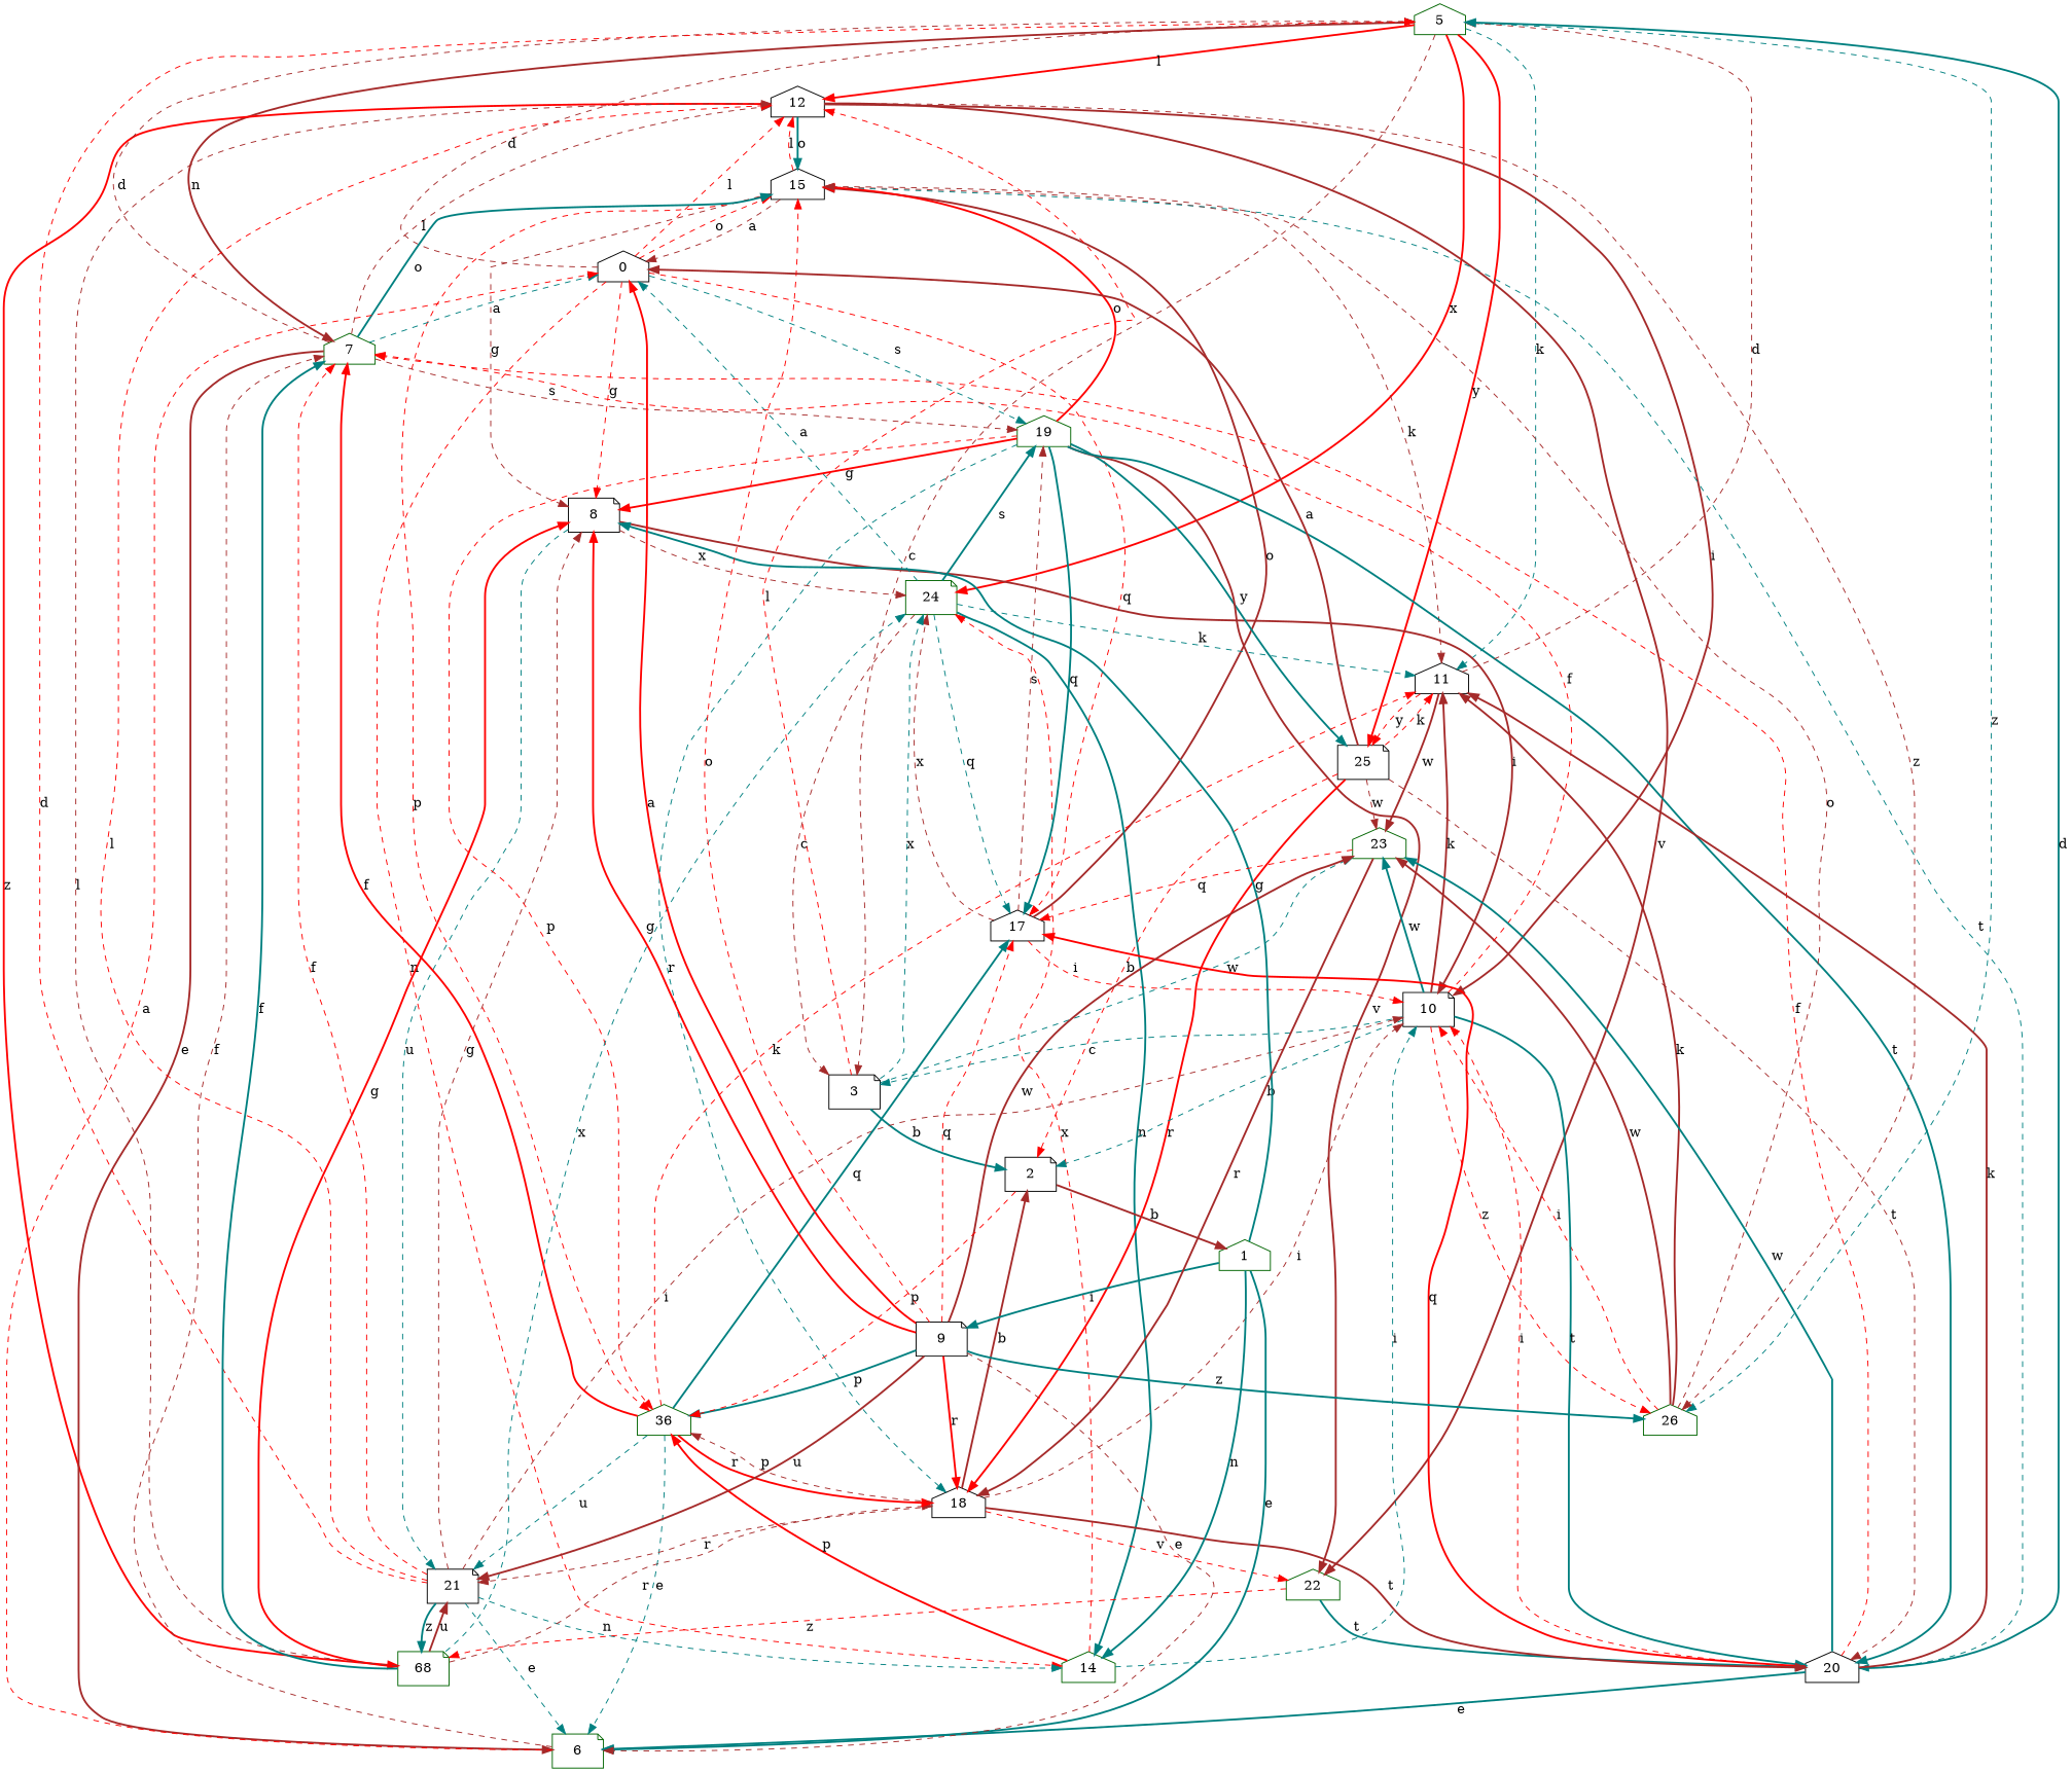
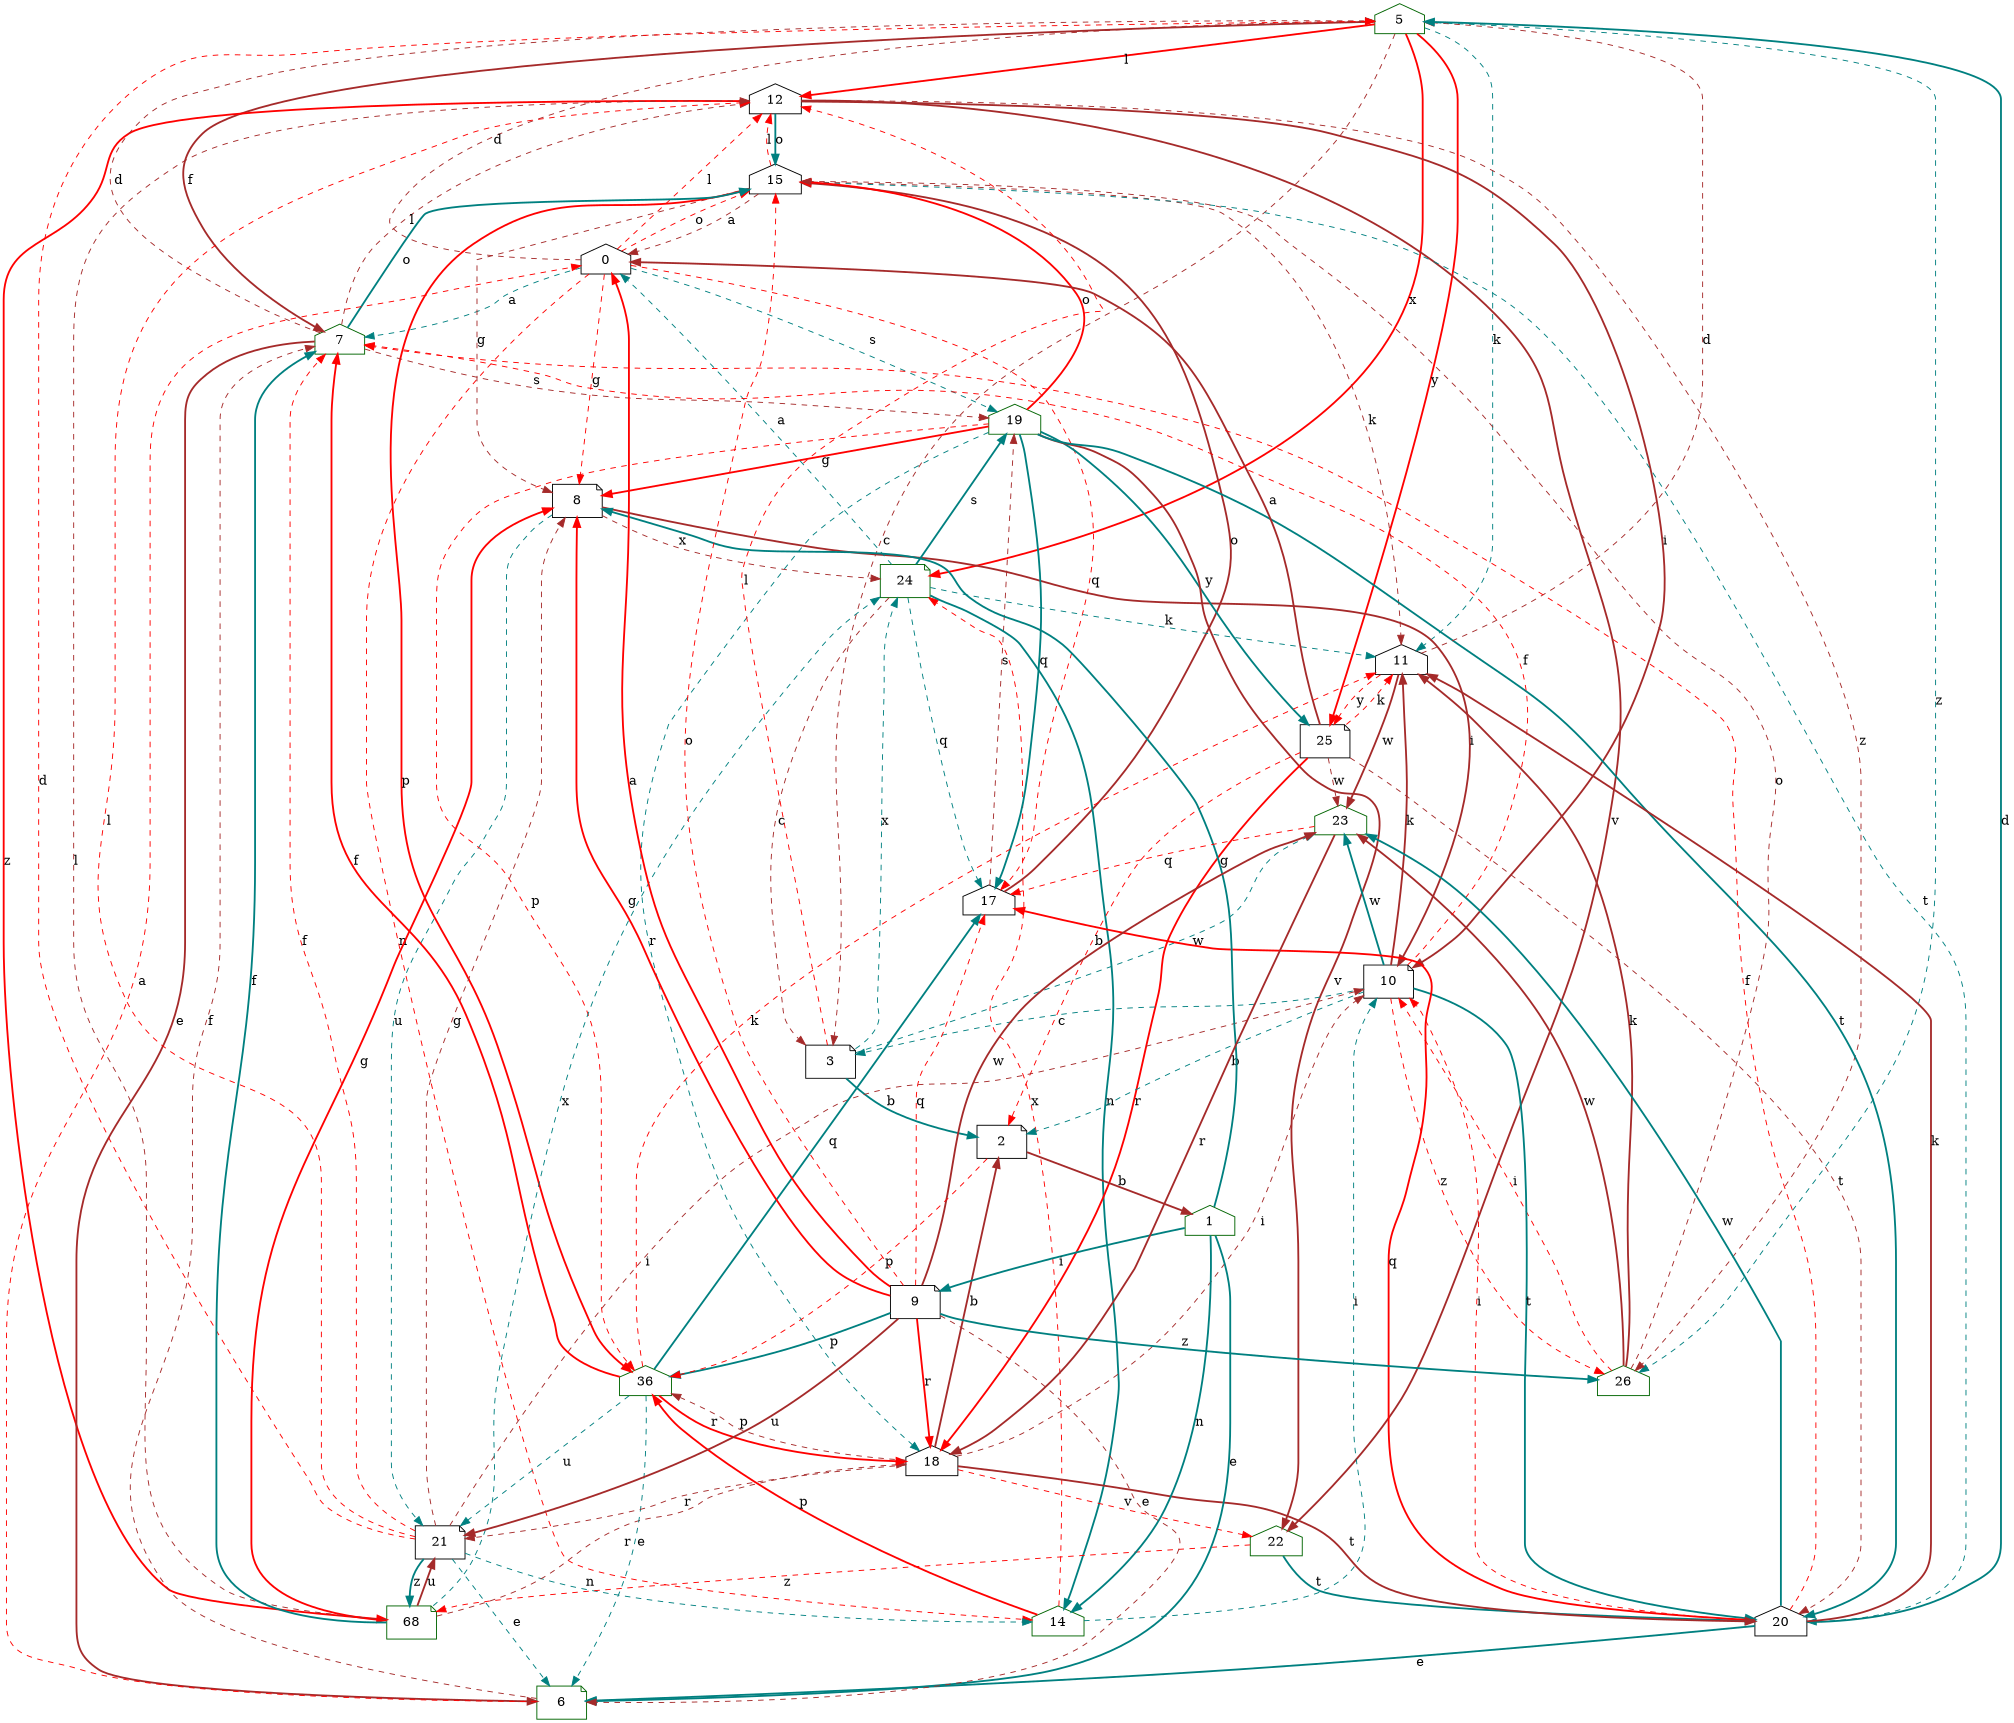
  strict digraph {
    node [color=black shape=house]
    edge [color=brown style=dashed]
    5 [color=darkgreen]
    0
    8 [shape=note]
    12
    14 [color=darkgreen]
    15
    17
    19 [color=darkgreen]
    3 [shape=note]
    24 [color=darkgreen shape=note]
    7 [color=darkgreen]
    11
    25 [shape=note]
    26 [color=darkgreen]
    10 [shape=note]
    21 [shape=note]
    22 [color=darkgreen]
    n18 [color=darkgreen label=68 shape=note]
    n19 [color=darkgreen label=36]
    20
    18
    1 [color=darkgreen]
    6 [color=darkgreen shape=note]
    9 [shape=note]
    23 [color=darkgreen]
    2 [shape=note]
    5 -> 12 [color=red label=l style=bold]
    5 -> 3 [label=c]
    5 -> 24 [color=red label=x style=bold]
-   5 -> 7 [label=n style=bold]
+   5 -> 7 [label=f style=bold]
    5 -> 11 [color=teal label=k]
    5 -> 25 [color=red label=y style=bold]
    5 -> 26 [color=teal label=z]
    0 -> 5 [label=d]
    0 -> 8 [color=red label=g]
    0 -> 12 [color=red label=l]
    0 -> 14 [color=red label=n]
    0 -> 15 [color=red label=o]
    0 -> 17 [color=red label=q]
    0 -> 19 [color=teal label=s]
    8 -> 24 [label=x]
    8 -> 10 [label=i style=bold]
    8 -> 21 [color=teal label=u]
    12 -> 15 [color=teal label=o style=bold]
    12 -> 26 [label=z]
    12 -> 10 [label=i style=bold]
    12 -> 22 [label=v style=bold]
    12 -> n18 [color=red label=z style=bold]
    14 -> 24 [color=red label=x]
    14 -> 10 [color=teal label=i]
    14 -> n19 [color=red label=p style=bold]
    15 -> 0 [label=a]
    15 -> 8 [label=g]
    15 -> 12 [color=red label=l]
    15 -> 11 [label=k]
-   15 -> n19 [color=red label=p]
+   15 -> n19 [color=red label=p style=bold]
    15 -> 20 [color=teal label=t]
    17 -> 15 [label=o style=bold]
    17 -> 19 [label=s]
-   17 -> 24 [label=x]
-   17 -> 10 [color=red label=i]
    19 -> 8 [color=red label=g style=bold]
    19 -> 15 [color=red label=o style=bold]
    19 -> 17 [color=teal label=q style=bold]
    19 -> 25 [color=teal label=y style=bold]
    19 -> 22 [label=v style=bold]
    19 -> n19 [color=red label=p]
    19 -> 20 [color=teal label=t style=bold]
    19 -> 18 [color=teal label=r]
    3 -> 12 [color=red label=l]
    3 -> 24 [color=teal label=x]
    3 -> 23 [color=teal label=w]
    3 -> 2 [color=teal label=b style=bold]
    24 -> 0 [color=teal label=a]
    24 -> 14 [color=teal label=n style=bold]
    24 -> 17 [color=teal label=q]
    24 -> 19 [color=teal label=s style=bold]
    24 -> 3 [label=c]
    24 -> 11 [color=teal label=k]
    7 -> 5 [label=d]
-   7 -> 0 [color=teal label=a]
+   0 -> 7 [color=teal label=a]
    7 -> 12 [label=l]
    7 -> 15 [color=teal label=o style=bold]
    7 -> 19 [label=s]
    7 -> 6 [label=e style=bold]
    11 -> 5 [label=d]
    11 -> 25 [color=red label=y]
    11 -> 23 [label=w style=bold]
    25 -> 0 [label=a style=bold]
    25 -> 11 [color=red label=k]
    25 -> 20 [label=t]
    25 -> 18 [color=red label=r style=bold]
    25 -> 23 [label=w]
    25 -> 2 [color=red label=b]
    26 -> 15 [label=o]
    26 -> 11 [label=k style=bold]
    26 -> 10 [color=red label=i]
    26 -> 23 [label=w style=bold]
    10 -> 3 [color=teal label=c]
    10 -> 7 [color=red label=f]
    10 -> 11 [label=k style=bold]
    10 -> 26 [color=red label=z]
    10 -> 20 [color=teal label=t style=bold]
    10 -> 23 [color=teal label=w style=bold]
    10 -> 2 [color=teal label=b]
    21 -> 5 [color=red label=d]
    21 -> 8 [label=g]
    21 -> 12 [color=red label=l]
    21 -> 14 [color=teal label=n]
    21 -> 7 [color=red label=f]
    21 -> 10 [label=i]
    21 -> n18 [color=teal label=z style=bold]
    21 -> 6 [color=teal label=e]
    22 -> n18 [color=red label=z]
    22 -> 20 [color=teal label=t style=bold]
    n18 -> 8 [color=red label=g style=bold]
    n18 -> 12 [label=l]
    n18 -> 24 [color=teal label=x]
    n18 -> 7 [color=teal label=f style=bold]
    n18 -> 21 [label=u style=bold]
    n18 -> 18 [label=r]
    n19 -> 17 [color=teal label=q style=bold]
    n19 -> 7 [color=red label=f style=bold]
    n19 -> 11 [color=red label=k]
    n19 -> 21 [color=teal label=u]
    n19 -> 18 [color=red label=r style=bold]
    n19 -> 6 [color=teal label=e]
    20 -> 5 [color=teal label=d style=bold]
    20 -> 17 [color=red label=q style=bold]
    20 -> 7 [color=red label=f]
    20 -> 11 [label=k style=bold]
    20 -> 10 [color=red label=i]
    20 -> 6 [color=teal label=e style=bold]
    20 -> 23 [color=teal label=w style=bold]
    18 -> 10 [label=i]
    18 -> 21 [label=r]
    18 -> 22 [color=red label=v]
    18 -> n19 [label=p]
    18 -> 20 [label=t style=bold]
    18 -> 2 [label=b style=bold]
    1 -> 8 [color=teal label=g style=bold]
    1 -> 14 [color=teal label=n style=bold]
    1 -> 6 [color=teal label=e style=bold]
    1 -> 9 [color=teal label=i style=bold]
    6 -> 0 [color=red label=a]
    6 -> 7 [label=f]
    9 -> 0 [color=red label=a style=bold]
    9 -> 8 [color=red label=g style=bold]
    9 -> 15 [color=red label=o]
    9 -> 17 [color=red label=q]
    9 -> 26 [color=teal label=z style=bold]
    9 -> 21 [label=u style=bold]
    9 -> n19 [color=teal label=p style=bold]
    9 -> 18 [color=red label=r style=bold]
    9 -> 6 [label=e]
    9 -> 23 [label=w style=bold]
    23 -> 17 [color=red label=q]
    23 -> 18 [label=r style=bold]
    2 -> n19 [color=red label=p]
    2 -> 1 [label=b style=bold]
  }
